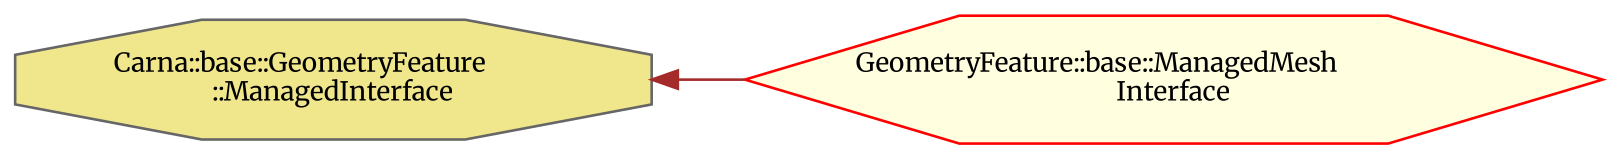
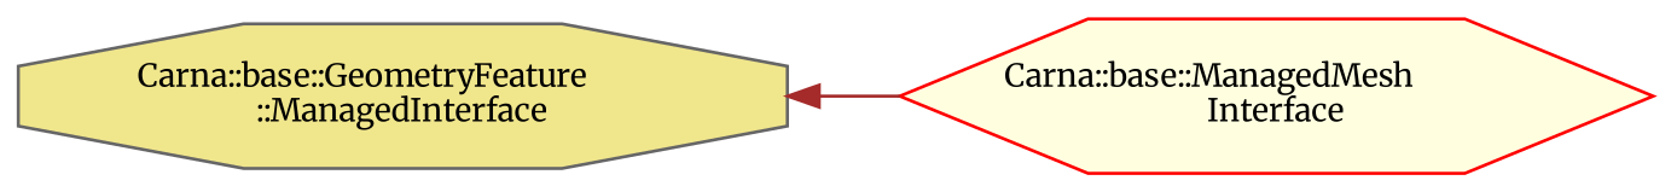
  digraph {
    rankdir=LR
    fontname=Merriweather
    node [fontname=Merriweather fontsize=10 style=filled]
-   n1 [color=red fillcolor=lightyellow fontcolor=black height=0.2 label="GeometryFeature::base::ManagedMesh\lInterface" shape=hexagon width=0.4]
+   n1 [color=red fillcolor=lightyellow fontcolor=black height=0.2 label="Carna::base::ManagedMesh\lInterface" shape=hexagon width=0.4]
    n2 [color=gray40 fillcolor=khaki height=0.2 label="Carna::base::GeometryFeature\l::ManagedInterface" shape=octagon width=0.4]
    n2 -> n1 [color=brown dir=back fontname=Merriweather fontsize=10 labelfontname=Helvetica labelfontsize=10 style=solid]
  }
